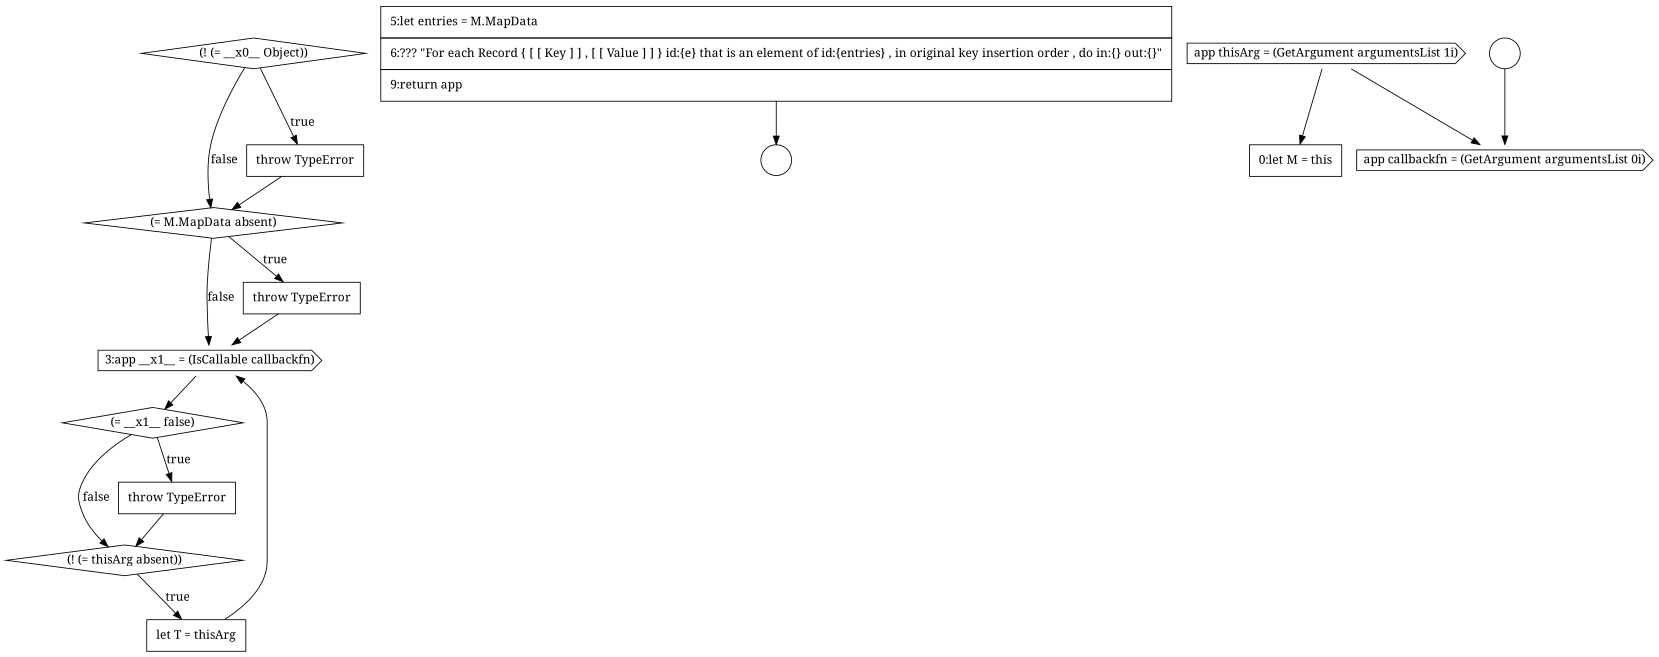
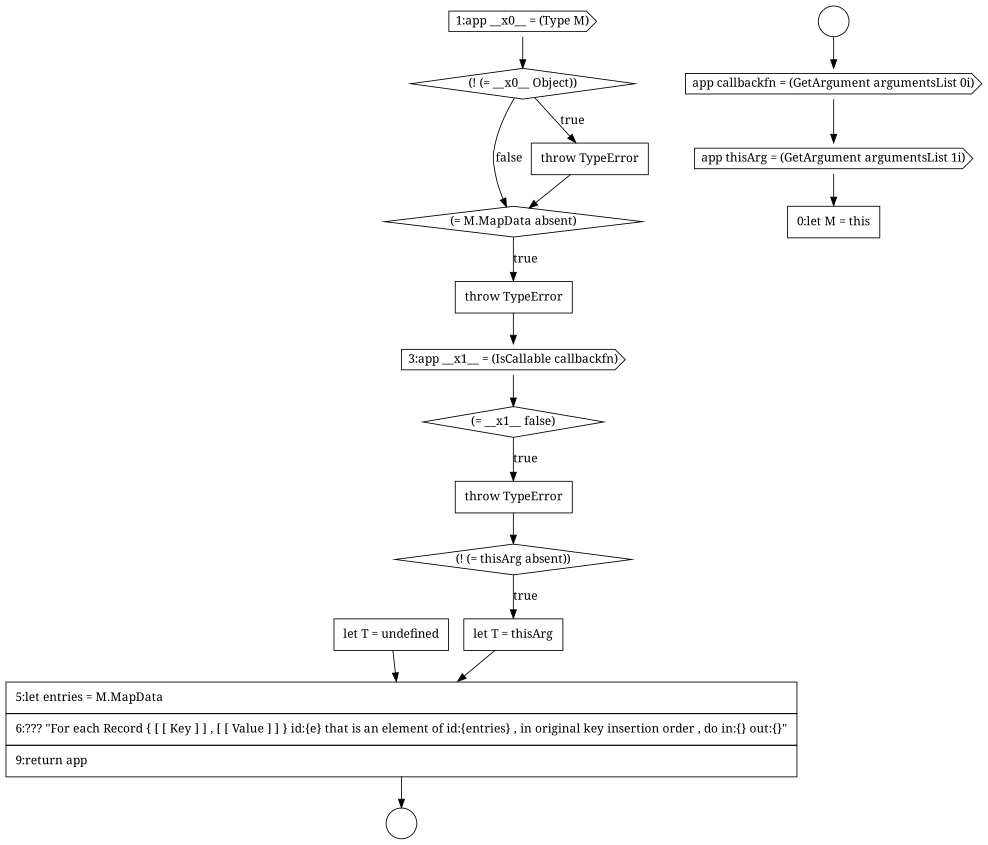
  digraph {
    fontname="Noto Serif"
    node [color=black fillcolor=white fontname="Noto Serif" shape=none style=filled]
    edge [color=black fontname="Noto Serif"]
    n1 [label=<<font color="black">3:app __x1__ = (IsCallable callbackfn)</font>> shape=cds]
    n2 [label=<<font color="black">(= __x1__ false)</font>> shape=diamond]
    n3 [label=<<font color="black">(! (= thisArg absent))</font>> shape=diamond]
    n4 [label=<<font color="black">     <table border="0" cellborder="1" cellspacing="0" cellpadding="10">       <tr><td align="left">throw TypeError</td></tr>     </table>   </font>> margin=0]
    n5 [label=<<font color="black">(! (= __x0__ Object))</font>> shape=diamond]
    n6 [label=<<font color="black">(= M.MapData absent)</font>> shape=diamond]
    n7 [label=<<font color="black">     <table border="0" cellborder="1" cellspacing="0" cellpadding="10">       <tr><td align="left">throw TypeError</td></tr>     </table>   </font>> margin=0]
    n8 [label=<<font color="black">     <table border="0" cellborder="1" cellspacing="0" cellpadding="10">       <tr><td align="left">throw TypeError</td></tr>     </table>   </font>> margin=0]
    n9 [label=<<font color="black">     <table border="0" cellborder="1" cellspacing="0" cellpadding="10">       <tr><td align="left">let T = thisArg</td></tr>     </table>   </font>> margin=0]
    n10 [label=<<font color="black">     <table border="0" cellborder="1" cellspacing="0" cellpadding="10">       <tr><td align="left">5:let entries = M.MapData</td></tr>       <tr><td align="left">6:??? &quot;For each Record { [ [ Key ] ] , [ [ Value ] ] } id:{e} that is an element of id:{entries} , in original key insertion order , do in:{} out:{}&quot;</td></tr>       <tr><td align="left">9:return app</td></tr>     </table>   </font>> margin=0]
    n11 [label=" " shape=circle]
+   n12 [label=<<font color="black">     <table border="0" cellborder="1" cellspacing="0" cellpadding="10">       <tr><td align="left">let T = undefined</td></tr>     </table>   </font>> margin=0]
    n13 [label=<<font color="black">app thisArg = (GetArgument argumentsList 1i)</font>> shape=cds]
    n14 [label=<<font color="black">     <table border="0" cellborder="1" cellspacing="0" cellpadding="10">       <tr><td align="left">0:let M = this</td></tr>     </table>   </font>> margin=0]
+   n15 [label=<<font color="black">1:app __x0__ = (Type M)</font>> shape=cds]
    n16 [label=" " shape=circle]
    n17 [label=<<font color="black">app callbackfn = (GetArgument argumentsList 0i)</font>> shape=cds]
    n1 -> n2
-   n2 -> n3 [label=<<font color="black">false</font>>]
    n2 -> n4 [label=<<font color="black">true</font>>]
    n3 -> n9 [label=<<font color="black">true</font>>]
    n4 -> n3
    n5 -> n6 [label=<<font color="black">false</font>>]
    n5 -> n7 [label=<<font color="black">true</font>>]
-   n6 -> n1 [label=<<font color="black">false</font>>]
    n6 -> n8 [label=<<font color="black">true</font>>]
    n7 -> n6
    n8 -> n1
-   n9 -> n1
+   n9 -> n10
    n10 -> n11
+   n12 -> n10
    n13 -> n14
+   n15 -> n5
    n16 -> n17
-   n13 -> n17
+   n17 -> n13
  }
